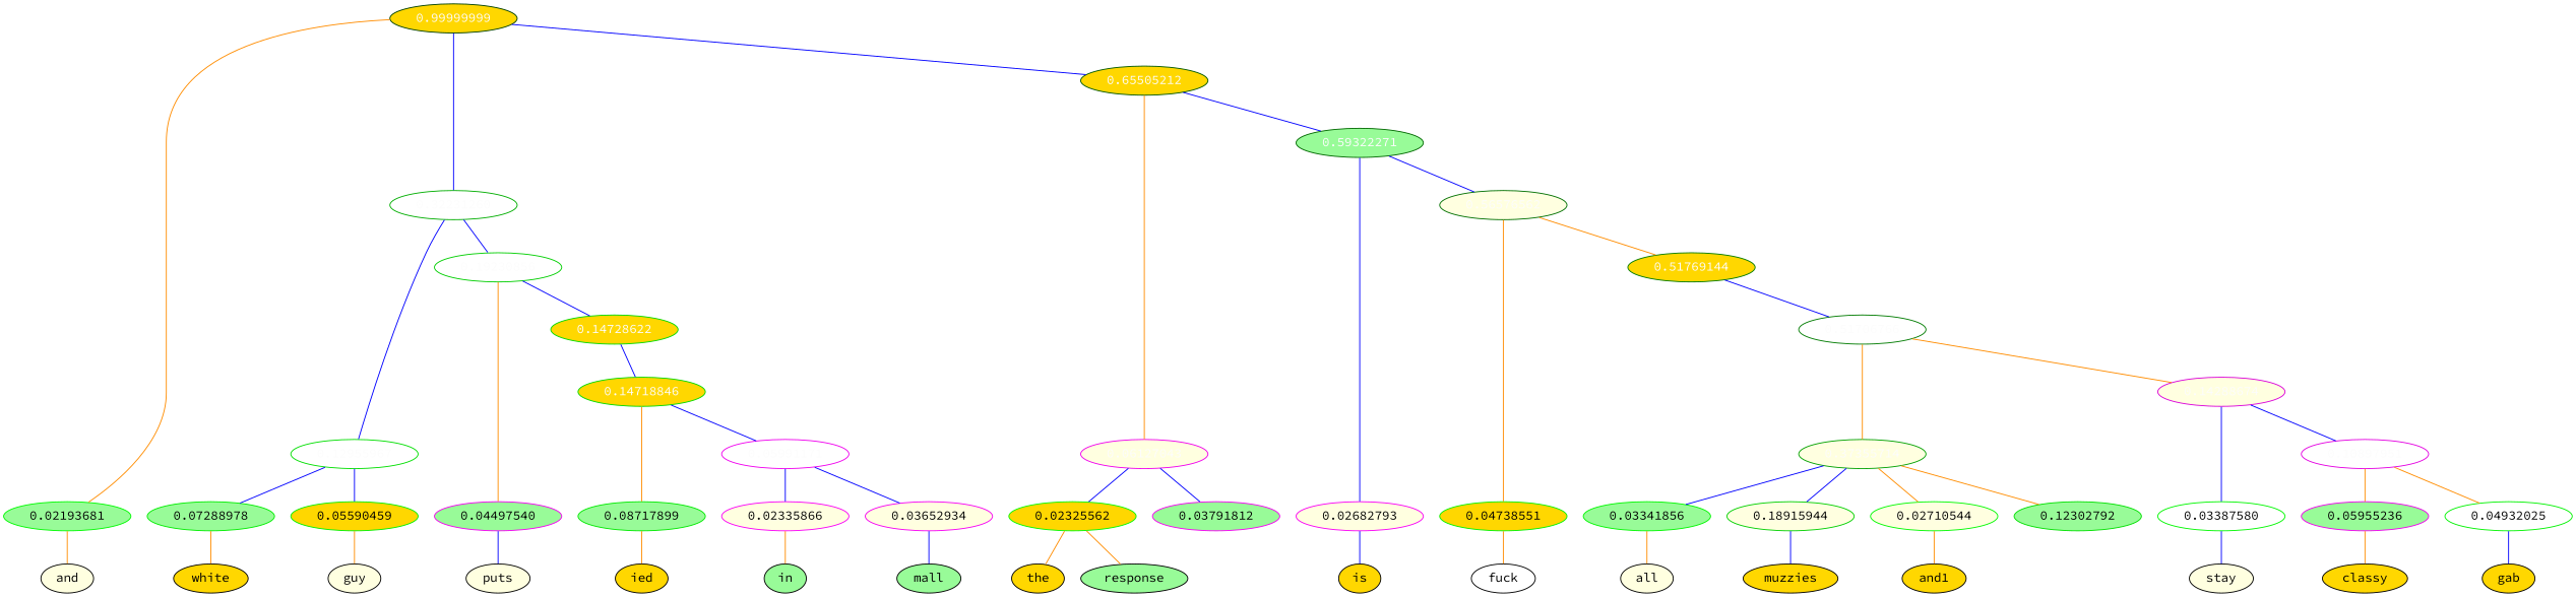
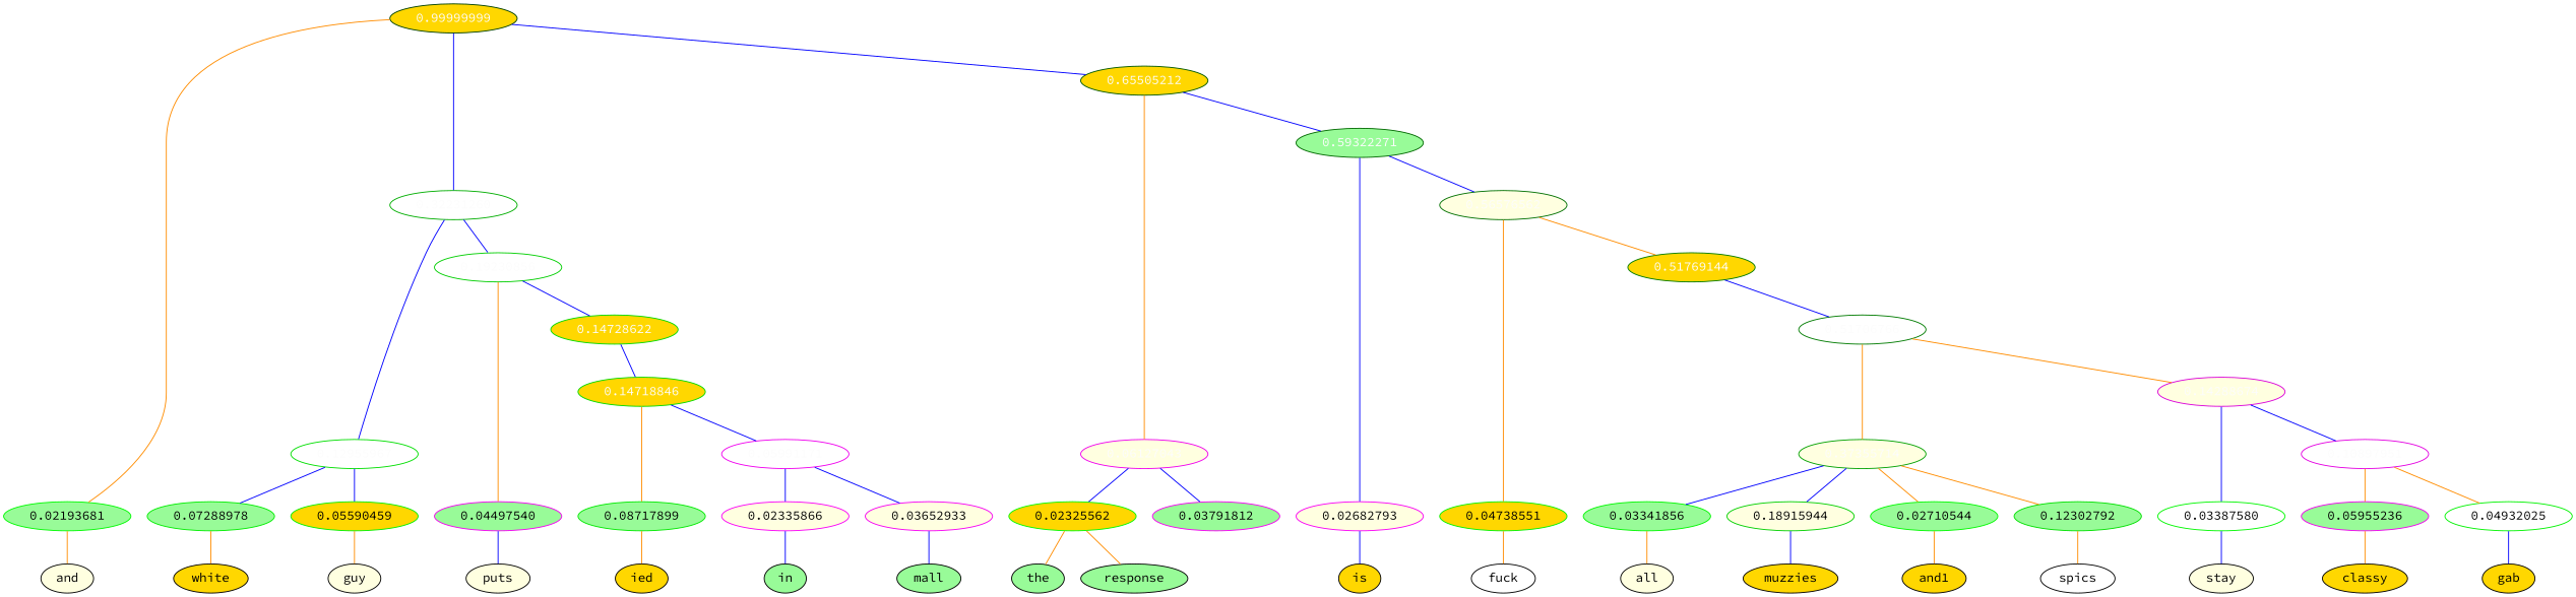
  graph {
    fontname="Source Code Pro"
    node [color=black fillcolor=gold fontname="Source Code Pro" format=png nodesep=0.001 ordering=out overlap_scaling=0.01 ranksep=0.001 style=filled]
    edge [color=blue fontname="Source Code Pro"]
    n1 [height=0.15 label=white style="filled,solid" width=0.15]
    n2 [fillcolor=lightyellow height=0.15 label=guy style="filled,solid" width=0.15]
    n3 [fillcolor=lightyellow height=0.15 label=puts style="filled,solid" width=0.15]
    n4 [height=0.15 label=ied style="filled,solid" width=0.15]
    n5 [fillcolor=palegreen height=0.15 label=in style="filled,solid" width=0.15]
    n6 [fillcolor=palegreen height=0.15 label=mall style="filled,solid" width=0.15]
    n7 [fillcolor=lightyellow height=0.15 label=and style="filled,solid" width=0.15]
-   n8 [height=0.15 label=the style="filled,solid" width=0.15]
+   n8 [fillcolor=palegreen height=0.15 label=the style="filled,solid" width=0.15]
    n9 [fillcolor=palegreen height=0.15 label=response style="filled,solid" width=0.15]
    n10 [height=0.15 label=is style="filled,solid" width=0.15]
    n11 [fillcolor=white height=0.15 label=fuck style="filled,solid" width=0.15]
    n12 [fillcolor=lightyellow height=0.15 label=all style="filled,solid" width=0.15]
    n13 [height=0.15 label=muzzies style="filled,solid" width=0.15]
    n14 [height=0.15 label=and1 style="filled,solid" width=0.15]
+   n15 [fillcolor=white height=0.15 label=spics style="filled,solid" width=0.15]
    n16 [fillcolor=lightyellow height=0.15 label=stay style="filled,solid" width=0.15]
    n17 [height=0.15 label=classy style="filled,solid" width=0.15]
    n18 [height=0.15 label=gab style="filled,solid" width=0.15]
    n19 [color="0.334 1.000 0.927" fillcolor=palegreen fontcolor=black height=0.15 label=0.07288978 width=0.15]
    n20 [color="0.334 1.000 0.944" fontcolor=black height=0.15 label=0.05590459 width=0.15]
    n21 [color="0.835 1.000 0.955" fillcolor=palegreen fontcolor=black height=0.15 label=0.04497540 width=0.15]
    n22 [color="0.334 1.000 0.913" fillcolor=palegreen fontcolor=black height=0.15 label=0.08717899 width=0.15]
    n23 [color="0.835 1.000 0.977" fillcolor=lightyellow fontcolor=black height=0.15 label=0.02335866 width=0.15]
-   n24 [color="0.835 1.000 0.963" fillcolor=lightyellow fontcolor=black height=0.15 label=0.03652934 width=0.15]
+   n24 [color="0.835 1.000 0.963" fillcolor=lightyellow fontcolor=black height=0.15 label=0.03652933 width=0.15]
    n25 [color="0.334 1.000 0.978" fillcolor=palegreen fontcolor=black height=0.15 label=0.02193681 width=0.15]
    n26 [color="0.334 1.000 0.977" fontcolor=black height=0.15 label=0.02325562 width=0.15]
    n27 [color="0.835 1.000 0.962" fillcolor=palegreen fontcolor=black height=0.15 label=0.03791812 width=0.15]
    n28 [color="0.835 1.000 0.973" fillcolor=lightyellow fontcolor=black height=0.15 label=0.02682793 width=0.15]
    n29 [color="0.334 1.000 0.953" fontcolor=black height=0.15 label=0.04738551 width=0.15]
    n30 [color="0.334 1.000 0.967" fillcolor=palegreen fontcolor=black height=0.15 label=0.03341856 width=0.15]
    n31 [color="0.334 1.000 0.811" fillcolor=lightyellow fontcolor=black height=0.15 label=0.18915944 width=0.15]
-   n32 [color="0.334 1.000 0.973" fillcolor=lightyellow fontcolor=black height=0.15 label=0.02710544 width=0.15]
+   n32 [color="0.334 1.000 0.973" fillcolor=palegreen fontcolor=black height=0.15 label=0.02710544 width=0.15]
    n33 [color="0.334 1.000 0.877" fillcolor=palegreen fontcolor=black height=0.15 label=0.12302792 width=0.15]
    n34 [color="0.334 1.000 0.966" fillcolor=white fontcolor=black height=0.15 label=0.03387580 width=0.15]
    n35 [color="0.835 1.000 0.940" fillcolor=palegreen fontcolor=black height=0.15 label=0.05955236 width=0.15]
    n36 [color="0.334 1.000 0.951" fillcolor=white fontcolor=black height=0.15 label=0.04932025 width=0.15]
    n37 [color="0.334 1.000 0.250" fontcolor=grey99 height=0.15 label=0.99999999 width=0.15]
    n38 [color="0.334 1.000 0.678" fillcolor=white fontcolor=grey99 height=0.15 label=0.32231260 width=0.15]
    n39 [color="0.334 1.000 0.345" fontcolor=grey99 height=0.15 label=0.65505212 width=0.15]
    n40 [color="0.334 1.000 0.870" fillcolor=white fontcolor=grey99 height=0.15 label=0.12955967 width=0.15]
    n41 [color="0.334 1.000 0.808" fillcolor=white fontcolor=grey99 height=0.15 label=0.19230856 width=0.15]
    n42 [color="0.835 1.000 0.939" fillcolor=lightyellow fontcolor=grey99 height=0.15 label=0.06127043 width=0.15]
    n43 [color="0.334 1.000 0.407" fillcolor=palegreen fontcolor=grey99 height=0.15 label=0.59322271 width=0.15]
    n44 [color="0.334 1.000 0.853" fontcolor=grey99 height=0.15 label=0.14728622 width=0.15]
    n45 [color="0.334 1.000 0.434" fillcolor=lightyellow fontcolor=grey99 height=0.15 label=0.56576562 width=0.15]
    n46 [color="0.334 1.000 0.853" fontcolor=grey99 height=0.15 label=0.14718846 width=0.15]
    n47 [color="0.334 1.000 0.482" fontcolor=grey99 height=0.15 label=0.51769144 width=0.15]
    n48 [color="0.835 1.000 0.940" fillcolor=white fontcolor=grey99 height=0.15 label=0.05991171 width=0.15]
    n49 [color="0.334 1.000 0.483" fillcolor=white fontcolor=grey99 height=0.15 label=0.51706766 width=0.15]
    n50 [color="0.334 1.000 0.626" fillcolor=lightyellow fontcolor=grey99 height=0.15 label=0.37355714 width=0.15]
    n51 [color="0.835 1.000 0.857" fillcolor=lightyellow fontcolor=grey99 height=0.15 label=0.14288674 width=0.15]
    n52 [color="0.835 1.000 0.891" fillcolor=white fontcolor=grey99 height=0.15 label=0.10897951 width=0.15]
    subgraph sub_1 {
      rank=same
      n1
      n2
      n3
      n4
      n5
      n6
      n7
      n8
      n9
      n10
      n11
      n12
      n13
      n14
+     n15
      n16
      n17
      n18
    }
    subgraph sub_2 {
      rank=same
      n19
      n20
      n21
      n22
      n23
      n24
      n25
      n26
      n27
      n28
      n29
      n30
      n31
      n32
      n33
      n34
      n35
      n36
    }
    n19 -- n1 [color=darkorange]
    n20 -- n2 [color=darkorange]
    n21 -- n3
    n22 -- n4 [color=darkorange]
-   n23 -- n5 [color=darkorange]
+   n23 -- n5
    n24 -- n6
    n25 -- n7 [color=darkorange]
    n26 -- n8 [color=darkorange]
    n26 -- n9 [color=darkorange]
    n28 -- n10
    n29 -- n11 [color=darkorange]
    n30 -- n12 [color=darkorange]
    n31 -- n13
    n32 -- n14 [color=darkorange]
+   n33 -- n15 [color=darkorange]
    n34 -- n16
    n35 -- n17 [color=darkorange]
    n36 -- n18
    n37 -- n25 [color=darkorange]
    n37 -- n38
    n37 -- n39
    n38 -- n40
    n38 -- n41
    n39 -- n42 [color=darkorange]
    n39 -- n43
    n40 -- n19
    n40 -- n20
    n41 -- n21 [color=darkorange]
    n41 -- n44
    n42 -- n26
    n42 -- n27
    n43 -- n28
    n43 -- n45
    n44 -- n46
    n45 -- n29 [color=darkorange]
    n45 -- n47 [color=darkorange]
    n46 -- n22 [color=darkorange]
    n46 -- n48
    n47 -- n49
    n48 -- n23
    n48 -- n24
    n49 -- n50 [color=darkorange]
    n49 -- n51 [color=darkorange]
    n50 -- n30
    n50 -- n31
    n50 -- n32 [color=darkorange]
    n50 -- n33 [color=darkorange]
    n51 -- n34
    n51 -- n52
    n52 -- n35 [color=darkorange]
    n52 -- n36 [color=darkorange]
  }
